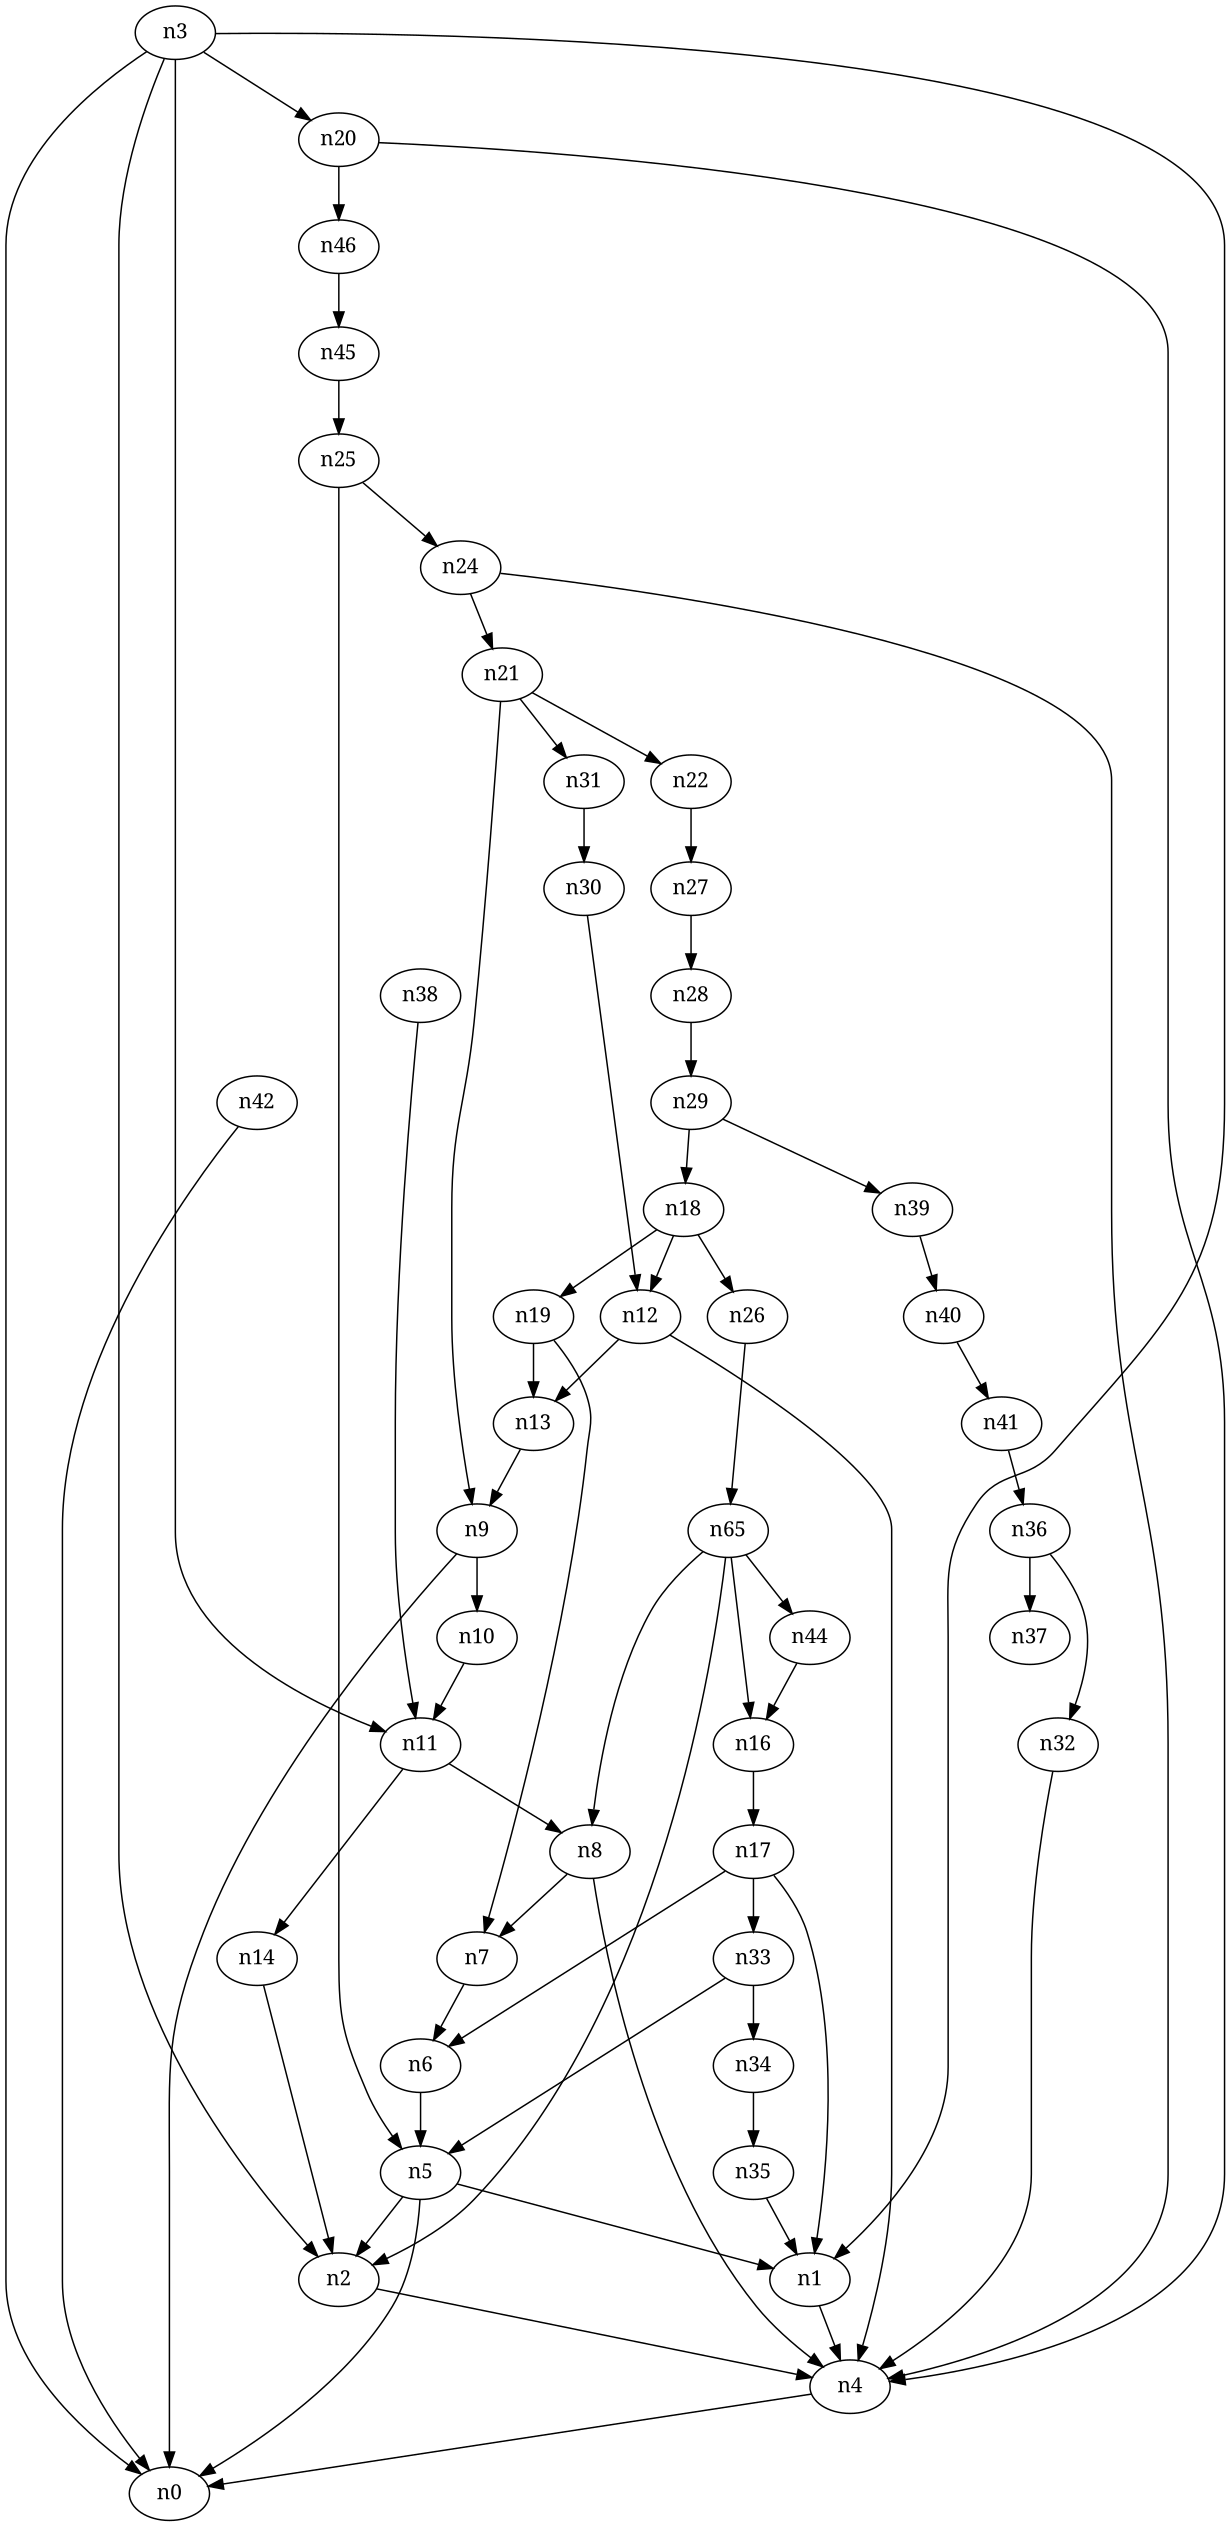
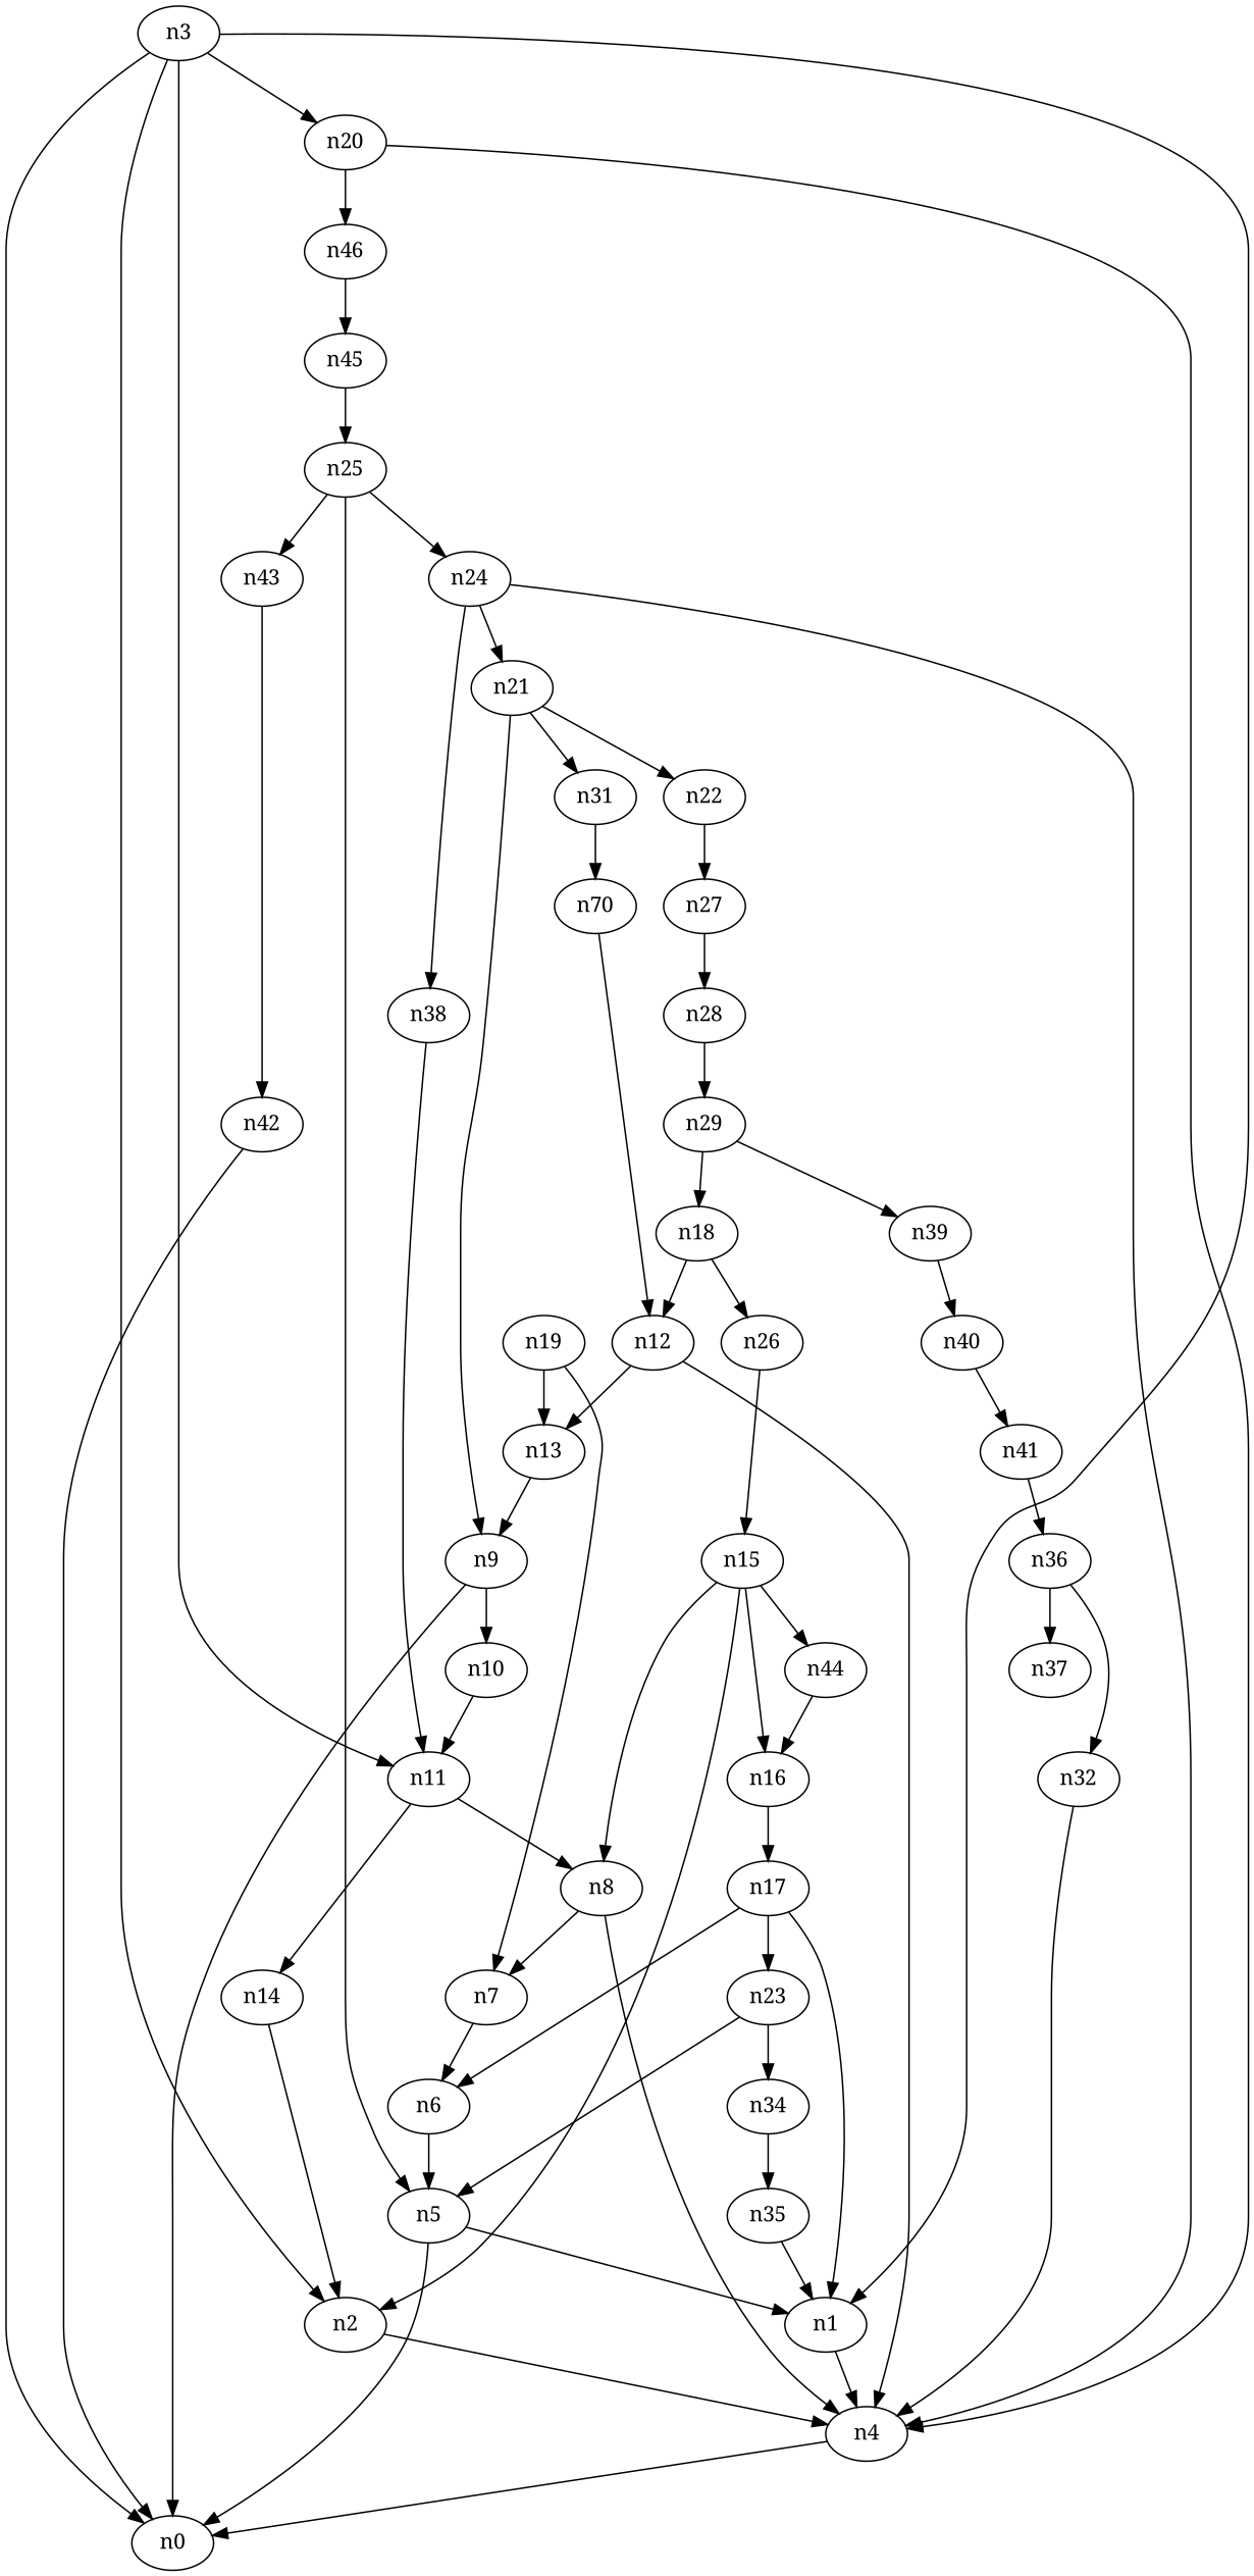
  digraph {
    fontname="Noto Serif"
    node [fontname="Noto Serif"]
    edge [fontname="Noto Serif"]
    n1
    n4
    n0
    n2
    n3
    n11
    n20
    n8
    n14
    n46
    n7
    n45
    n5
    n6
    n9
    n10
    n12
    n13
-   n15 [label=n65]
+   n15
    n16
    n44
    n17
-   n33
+   n33 [label=n23]
    n34
    n35
    n18
    n19
    n26
    n25
    n21
    n22
    n31
    n27
-   n30
+   n30 [label=n70]
    n28
    n29
    n24
    n38
+   n43
    n42
    n39
    n40
    n41
    n32
    n36
    n37
    n1 -> n4
    n4 -> n0
    n2 -> n4
    n3 -> n1
    n3 -> n0
    n3 -> n2
    n3 -> n11
    n3 -> n20
    n11 -> n8
    n11 -> n14
    n20 -> n4
    n20 -> n46
    n8 -> n4
    n8 -> n7
    n14 -> n2
    n46 -> n45
    n7 -> n6
    n45 -> n25
    n5 -> n1
    n5 -> n0
-   n5 -> n2
    n6 -> n5
    n9 -> n0
    n9 -> n10
    n10 -> n11
    n12 -> n4
    n12 -> n13
    n13 -> n9
    n15 -> n2
    n15 -> n8
    n15 -> n16
    n15 -> n44
    n16 -> n17
    n44 -> n16
    n17 -> n1
    n17 -> n6
    n17 -> n33
    n33 -> n5
    n33 -> n34
    n34 -> n35
    n35 -> n1
    n18 -> n12
-   n18 -> n19
    n18 -> n26
    n19 -> n7
    n19 -> n13
    n26 -> n15
    n25 -> n5
    n25 -> n24
+   n25 -> n43
    n21 -> n9
    n21 -> n22
    n21 -> n31
    n22 -> n27
    n31 -> n30
    n27 -> n28
    n30 -> n12
    n28 -> n29
    n29 -> n18
    n29 -> n39
    n24 -> n4
    n24 -> n21
+   n24 -> n38
    n38 -> n11
+   n43 -> n42
    n42 -> n0
    n39 -> n40
    n40 -> n41
    n41 -> n36
    n32 -> n4
    n36 -> n32
    n36 -> n37
  }
